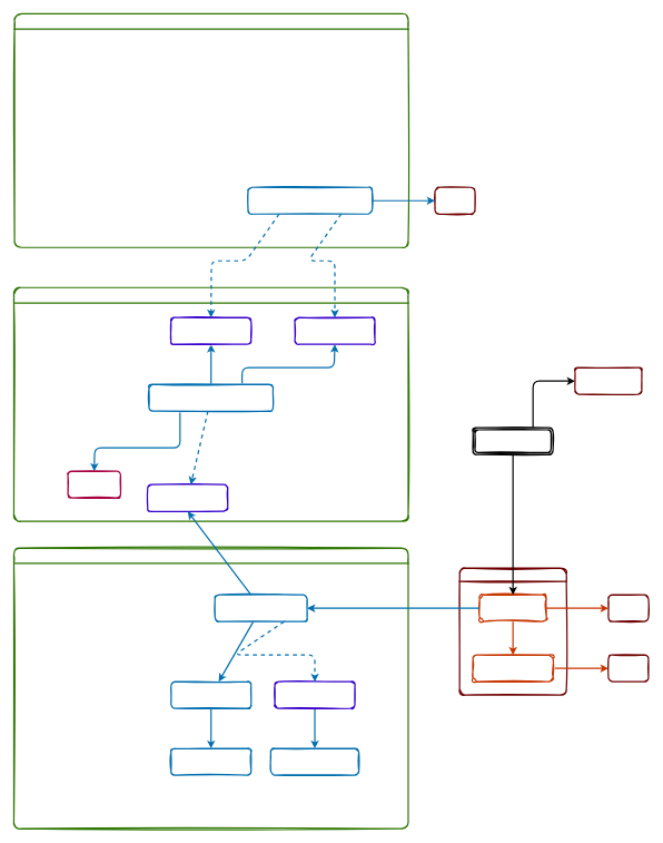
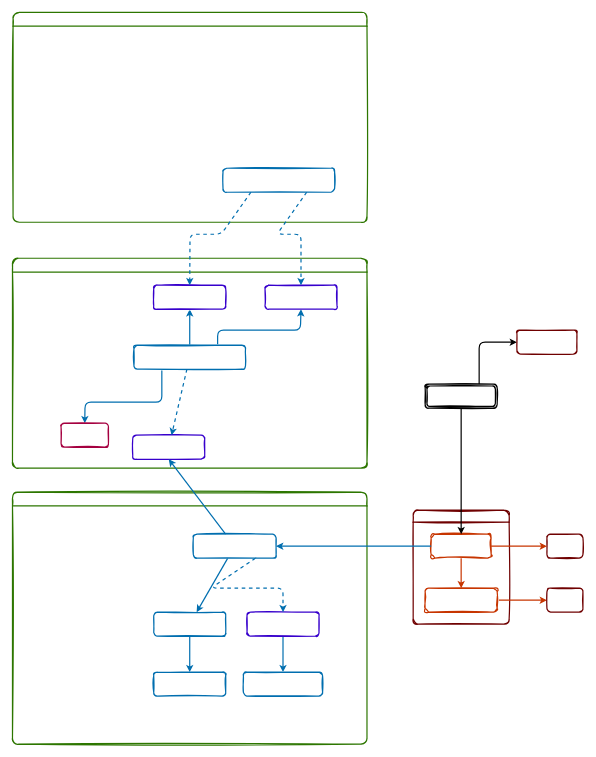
  <mxCell id="0" />
  <mxCell id="1" parent="0" />
  <mxCell id="2" value="Domain" style="swimlane;html=1;rounded=1;shadow=0;sketch=1;fillColor=none;align=center;verticalAlign=middle;whiteSpace=wrap;fontColor=#ffffff;strokeColor=#2D7600;strokeWidth=2;" vertex="1" parent="1"><mxGeometry x="20" y="430" width="591" height="350" as="geometry"><mxRectangle x="430" y="350" width="80" height="30" as="alternateBounds" /></mxGeometry></mxCell>
  <mxCell id="3" style="edgeStyle=none;html=1;entryX=0.5;entryY=1;entryDx=0;entryDy=0;strokeWidth=2;fillColor=#1ba1e2;strokeColor=#006EAF;" edge="1" parent="2" source="6" target="9"><mxGeometry relative="1" as="geometry" /></mxCell>
  <mxCell id="4" style="edgeStyle=none;html=1;exitX=0.25;exitY=1;exitDx=0;exitDy=0;entryX=0.5;entryY=0;entryDx=0;entryDy=0;strokeColor=#006EAF;strokeWidth=2;fillColor=#1ba1e2;" edge="1" parent="2" source="6" target="10"><mxGeometry relative="1" as="geometry"><Array as="points"><mxPoint x="249" y="240" /><mxPoint x="121" y="240" /></Array></mxGeometry></mxCell>
  <mxCell id="5" style="edgeStyle=none;html=1;exitX=0.75;exitY=0;exitDx=0;exitDy=0;entryX=0.5;entryY=1;entryDx=0;entryDy=0;strokeColor=#006EAF;strokeWidth=2;fontColor=#FFFFFF;fillColor=#1ba1e2;" edge="1" parent="2" source="6" target="11"><mxGeometry relative="1" as="geometry"><Array as="points"><mxPoint x="342" y="120" /><mxPoint x="480" y="120" /></Array></mxGeometry></mxCell>
  <mxCell id="6" value="CreateNewWalletUseCase" style="rounded=1;whiteSpace=wrap;html=1;strokeWidth=2;fillWeight=4;hachureGap=8;hachureAngle=45;fillColor=default;sketch=1;fontColor=#ffffff;strokeColor=#006EAF;" vertex="1" parent="2"><mxGeometry x="202.5" y="145" width="186" height="40" as="geometry" /></mxCell>
  <mxCell id="7" value="CreateNewWallet" style="whiteSpace=wrap;html=1;fillColor=default;rounded=1;strokeWidth=2;fillWeight=4;hachureGap=8;hachureAngle=45;sketch=1;fontColor=#ffffff;strokeColor=#3700CC;" vertex="1" parent="2"><mxGeometry x="200.5" y="295" width="120" height="40" as="geometry" /></mxCell>
  <mxCell id="8" value="" style="edgeStyle=none;html=1;fillColor=#1ba1e2;strokeColor=#006EAF;strokeWidth=2;dashed=1;" edge="1" parent="2" source="6" target="7"><mxGeometry relative="1" as="geometry" /></mxCell>
  <mxCell id="9" value="SaveNewWallet" style="whiteSpace=wrap;html=1;fillColor=default;strokeColor=#3700CC;fontColor=#ffffff;rounded=1;strokeWidth=2;fillWeight=4;hachureGap=8;hachureAngle=45;sketch=1;" vertex="1" parent="2"><mxGeometry x="235.5" y="45" width="120" height="40" as="geometry" /></mxCell>
  <mxCell id="10" value="Wallet" style="rounded=1;whiteSpace=wrap;html=1;shadow=0;sketch=1;fillColor=default;fontColor=#ffffff;strokeColor=#A50040;strokeWidth=2;" vertex="1" parent="2"><mxGeometry x="81" y="275" width="79" height="40" as="geometry" /></mxCell>
  <mxCell id="11" value="LoadWallet" style="whiteSpace=wrap;html=1;fillColor=default;strokeColor=#3700CC;fontColor=#ffffff;rounded=1;strokeWidth=2;fillWeight=4;hachureGap=8;hachureAngle=45;sketch=1;" vertex="1" parent="2"><mxGeometry x="421" y="45" width="120" height="40" as="geometry" /></mxCell>
  <mxCell id="12" value="Infraestructure" style="swimlane;whiteSpace=wrap;html=1;rounded=1;shadow=0;sketch=1;fillColor=none;startSize=23;strokeWidth=2;fontColor=#ffffff;strokeColor=#2D7600;" vertex="1" parent="1"><mxGeometry x="21" y="20" width="590" height="350" as="geometry"><mxRectangle x="160" y="-100" width="80" height="30" as="alternateBounds" /></mxGeometry></mxCell>
  <mxCell id="13" value="MongoWalletRepository" style="rounded=1;whiteSpace=wrap;html=1;strokeWidth=2;fillWeight=4;hachureGap=8;hachureAngle=45;fillColor=default;sketch=1;fontColor=#ffffff;strokeColor=#006EAF;" vertex="1" parent="12"><mxGeometry x="350" y="260" width="186" height="40" as="geometry" /></mxCell>
- <mxCell id="14" value="TypeORM" style="whiteSpace=wrap;html=1;aspect=fixed;rounded=1;shadow=0;sketch=1;strokeWidth=2;fillColor=default;fontColor=#ffffff;strokeColor=#6F0000;" vertex="1" parent="1"><mxGeometry x="651" y="280" width="60" height="40" as="geometry" /></mxCell>
- <mxCell id="15" style="edgeStyle=none;html=1;exitX=1;exitY=0.5;exitDx=0;exitDy=0;entryX=0;entryY=0.5;entryDx=0;entryDy=0;strokeColor=#006EAF;strokeWidth=2;fillColor=#1ba1e2;" edge="1" parent="1" source="13" target="14"><mxGeometry relative="1" as="geometry" /></mxCell>
  <mxCell id="16" value="Application" style="swimlane;html=1;rounded=1;shadow=0;sketch=1;fillColor=none;align=center;verticalAlign=middle;whiteSpace=wrap;fontColor=#ffffff;strokeColor=#2D7600;strokeWidth=2;" vertex="1" parent="1"><mxGeometry x="20" y="820" width="591" height="420" as="geometry"><mxRectangle x="159" y="700" width="80" height="30" as="alternateBounds" /></mxGeometry></mxCell>
  <mxCell id="17" value="" style="edgeStyle=none;html=1;strokeColor=#006EAF;strokeWidth=2;fillColor=#1ba1e2;" edge="1" parent="16" source="18" target="24"><mxGeometry relative="1" as="geometry" /></mxCell>
  <mxCell id="18" value="WalletController" style="rounded=1;whiteSpace=wrap;html=1;strokeWidth=2;fillWeight=4;hachureGap=8;hachureAngle=45;fillColor=default;sketch=1;fontColor=#ffffff;strokeColor=#006EAF;" vertex="1" parent="16"><mxGeometry x="301.5" y="70" width="138" height="40" as="geometry" /></mxCell>
  <mxCell id="19" style="edgeStyle=none;html=1;entryX=0.5;entryY=0;entryDx=0;entryDy=0;strokeColor=#006EAF;strokeWidth=2;fillColor=#1ba1e2;" edge="1" parent="16" source="20" target="22"><mxGeometry relative="1" as="geometry" /></mxCell>
  <mxCell id="20" value="Controller" style="whiteSpace=wrap;html=1;fillColor=default;rounded=1;strokeWidth=2;fillWeight=4;hachureGap=8;hachureAngle=45;sketch=1;fontColor=#ffffff;strokeColor=#3700CC;" vertex="1" parent="16"><mxGeometry x="391" y="200" width="120" height="40" as="geometry" /></mxCell>
  <mxCell id="21" value="" style="edgeStyle=none;html=1;fillColor=#1ba1e2;strokeColor=#006EAF;strokeWidth=2;dashed=1;exitX=0.75;exitY=1;exitDx=0;exitDy=0;entryX=0.5;entryY=0;entryDx=0;entryDy=0;" edge="1" parent="16" source="18" target="20"><mxGeometry relative="1" as="geometry"><Array as="points"><mxPoint x="331" y="160" /><mxPoint x="451" y="160" /></Array></mxGeometry></mxCell>
  <mxCell id="22" value="ValidationComposite" style="rounded=1;whiteSpace=wrap;html=1;strokeWidth=2;fillWeight=4;hachureGap=8;hachureAngle=45;fillColor=default;sketch=1;fontColor=#ffffff;strokeColor=#006EAF;" vertex="1" parent="16"><mxGeometry x="385" y="300" width="132" height="40" as="geometry" /></mxCell>
  <mxCell id="23" style="edgeStyle=none;html=1;strokeColor=#006EAF;strokeWidth=2;fillColor=#1ba1e2;" edge="1" parent="16" source="24" target="25"><mxGeometry relative="1" as="geometry" /></mxCell>
  <mxCell id="24" value="ValidationBuilder" style="whiteSpace=wrap;html=1;strokeColor=#006EAF;fontColor=#ffffff;rounded=1;strokeWidth=2;fillWeight=4;hachureGap=8;hachureAngle=45;sketch=1;" vertex="1" parent="16"><mxGeometry x="235.5" y="200" width="120" height="40" as="geometry" /></mxCell>
  <mxCell id="25" value="RequiredString" style="whiteSpace=wrap;html=1;strokeColor=#006EAF;fontColor=#ffffff;rounded=1;strokeWidth=2;fillWeight=4;hachureGap=8;hachureAngle=45;sketch=1;" vertex="1" parent="16"><mxGeometry x="235.5" y="300" width="120" height="40" as="geometry" /></mxCell>
  <mxCell id="26" style="edgeStyle=none;html=1;entryX=0.5;entryY=1;entryDx=0;entryDy=0;strokeColor=#006EAF;strokeWidth=2;fillColor=#1ba1e2;" edge="1" parent="1" source="18" target="7"><mxGeometry relative="1" as="geometry" /></mxCell>
  <mxCell id="27" style="edgeStyle=none;html=1;exitX=0.75;exitY=1;exitDx=0;exitDy=0;entryX=0.5;entryY=0;entryDx=0;entryDy=0;strokeColor=#006EAF;strokeWidth=2;fillColor=#1ba1e2;dashed=1;" edge="1" parent="1" source="13" target="11"><mxGeometry relative="1" as="geometry"><Array as="points"><mxPoint x="461" y="390" /><mxPoint x="501" y="390" /></Array></mxGeometry></mxCell>
  <mxCell id="28" style="edgeStyle=none;html=1;exitX=0.25;exitY=1;exitDx=0;exitDy=0;entryX=0.5;entryY=0;entryDx=0;entryDy=0;dashed=1;strokeColor=#006EAF;strokeWidth=2;fillColor=#1ba1e2;" edge="1" parent="1" source="13" target="9"><mxGeometry relative="1" as="geometry"><Array as="points"><mxPoint x="368" y="390" /><mxPoint x="316" y="390" /></Array></mxGeometry></mxCell>
  <mxCell id="29" value="Main" style="swimlane;startSize=20;horizontal=1;childLayout=treeLayout;horizontalTree=0;resizable=0;containerType=tree;fontSize=12;rounded=1;shadow=0;sketch=1;fillStyle=auto;strokeWidth=2;fillColor=none;fontColor=#ffffff;strokeColor=#6F0000;" vertex="1" parent="1"><mxGeometry x="688" y="850" width="160" height="190" as="geometry" /></mxCell>
  <mxCell id="30" value="App" style="whiteSpace=wrap;html=1;rounded=1;shadow=0;fillStyle=auto;strokeWidth=2;fillColor=default;glass=0;sketch=1;curveFitting=1;jiggle=2;fontColor=#FFFFFF;strokeColor=#C73500;" vertex="1" parent="29"><mxGeometry x="30" y="40" width="100" height="40" as="geometry" /></mxCell>
  <mxCell id="31" value="" style="edgeStyle=none;html=1;fillColor=#fa6800;strokeColor=#C73500;strokeWidth=2;" edge="1" source="30" target="32" parent="29"><mxGeometry relative="1" as="geometry" /></mxCell>
  <mxCell id="32" value="Middlewares" style="whiteSpace=wrap;html=1;rounded=1;shadow=0;fillStyle=auto;strokeWidth=2;fillColor=default;glass=0;sketch=1;curveFitting=1;jiggle=2;fontColor=#FFFFFF;strokeColor=#C73500;" vertex="1" parent="29"><mxGeometry x="20" y="130" width="120" height="40" as="geometry" /></mxCell>
  <mxCell id="33" value="Express" style="whiteSpace=wrap;html=1;aspect=fixed;rounded=1;shadow=0;sketch=1;strokeWidth=2;fillColor=default;fontColor=#ffffff;strokeColor=#6F0000;" vertex="1" parent="1"><mxGeometry x="911" y="890" width="60" height="40" as="geometry" /></mxCell>
  <mxCell id="34" style="edgeStyle=none;html=1;exitX=1;exitY=0.5;exitDx=0;exitDy=0;strokeColor=#C73500;strokeWidth=2;fontColor=#FFFFFF;fillColor=#fa6800;" edge="1" parent="1" source="30" target="33"><mxGeometry relative="1" as="geometry" /></mxCell>
  <mxCell id="35" style="edgeStyle=none;html=1;strokeColor=#C73500;strokeWidth=2;fontColor=#FFFFFF;fillColor=#fa6800;entryX=0;entryY=0.5;entryDx=0;entryDy=0;" edge="1" parent="1" target="36"><mxGeometry relative="1" as="geometry"><mxPoint x="911" y="969.833" as="targetPoint" /><mxPoint x="831" y="1000" as="sourcePoint" /></mxGeometry></mxCell>
  <mxCell id="36" value="Cors" style="whiteSpace=wrap;html=1;aspect=fixed;rounded=1;shadow=0;sketch=1;strokeWidth=2;fillColor=default;fontColor=#ffffff;strokeColor=#6F0000;" vertex="1" parent="1"><mxGeometry x="911" y="980" width="60" height="40" as="geometry" /></mxCell>
  <mxCell id="37" style="edgeStyle=none;html=1;entryX=0.5;entryY=0;entryDx=0;entryDy=0;strokeColor=default;strokeWidth=2;fontColor=#FFFFFF;" edge="1" parent="1" source="39" target="30"><mxGeometry relative="1" as="geometry" /></mxCell>
  <mxCell id="38" style="edgeStyle=none;html=1;exitX=0.75;exitY=0;exitDx=0;exitDy=0;entryX=0;entryY=0.5;entryDx=0;entryDy=0;strokeColor=default;strokeWidth=2;fontColor=#FFFFFF;" edge="1" parent="1" source="39" target="40"><mxGeometry relative="1" as="geometry"><Array as="points"><mxPoint x="798" y="570" /></Array></mxGeometry></mxCell>
  <mxCell id="39" value="index.ts" style="shape=ext;double=1;rounded=1;whiteSpace=wrap;html=1;shadow=0;glass=0;sketch=1;fillStyle=auto;strokeWidth=2;fontColor=#FFFFFF;fillColor=default;" vertex="1" parent="1"><mxGeometry x="708" y="640" width="120" height="40" as="geometry" /></mxCell>
  <mxCell id="40" value="module-alias" style="whiteSpace=wrap;html=1;rounded=1;shadow=0;sketch=1;strokeWidth=2;fillColor=default;fontColor=#ffffff;strokeColor=#6F0000;" vertex="1" parent="1"><mxGeometry x="861" y="550" width="100" height="40" as="geometry" /></mxCell>
  <mxCell id="41" style="edgeStyle=none;html=1;entryX=1;entryY=0.5;entryDx=0;entryDy=0;strokeColor=#006EAF;strokeWidth=2;fontColor=#FFFFFF;fillColor=#1ba1e2;" edge="1" parent="1" source="30" target="18"><mxGeometry relative="1" as="geometry" /></mxCell>
